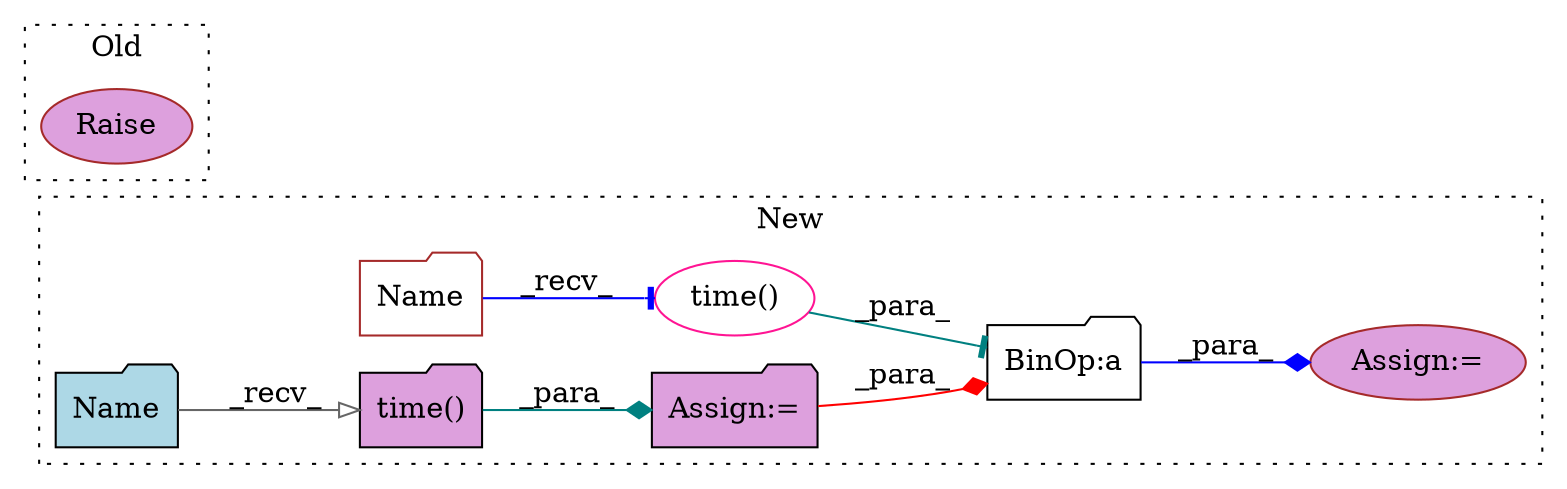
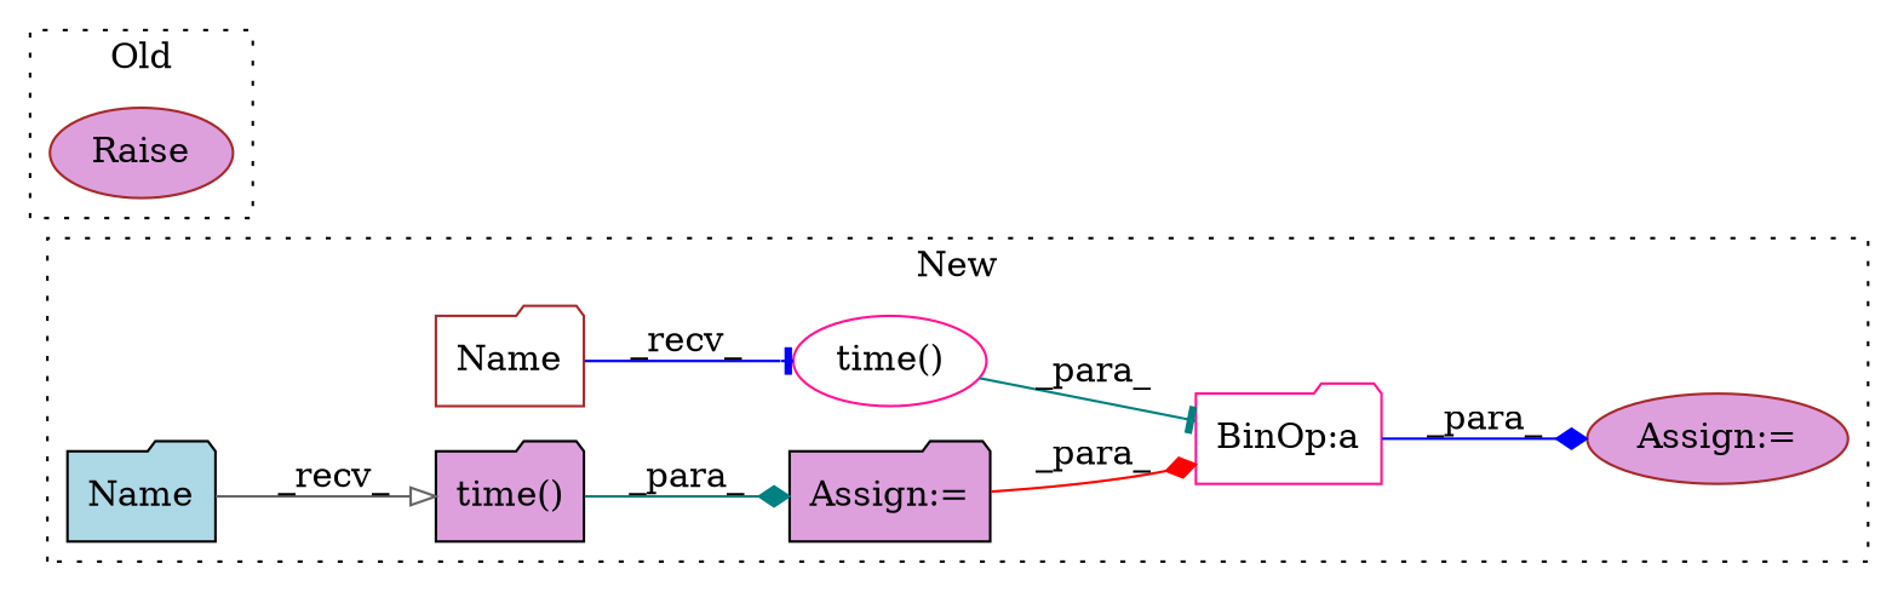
  digraph {
    rankdir=LR
    node [a=75 l=3 s=1557 shape=folder style=filled fillcolor=plum color=black]
    edge [color=teal arrowhead=diamond]
    n1 [l=11 label="time()"]
-   n2 [a=82 label="BinOp:a" s=1695 fillcolor=white]
+   n2 [a=82 label="BinOp:a" s=1695 fillcolor=white color=deeppink]
    n3 [l=11 label="time()" s=1652 shape=ellipse fillcolor=white color=deeppink]
    n4 [a=68 label="Assign:=" s=1688 shape=ellipse color=brown]
    n5 [a=68 label="Assign:=" s=1554]
    n6 [a=87 l=4 label=Name s=1652 fillcolor=white color=brown]
    n7 [a=87 l=4 label=Name fillcolor=lightblue]
    n8 [a=91 l=6 label=Raise s=1214 shape=ellipse color=brown]
    subgraph cluster_1 {
      label=New
      style=dotted
      n1
      n2
      n3
      n4
      n5
      n6
      n7
    }
    subgraph cluster_2 {
      label=Old
      style=dotted
      n8
    }
    n1 -> n5 [label=_para_]
    n2 -> n4 [label=_para_ color=blue]
    n3 -> n2 [label=_para_ arrowhead=tee]
    n5 -> n2 [label=_para_ color=red]
    n6 -> n3 [label=_recv_ color=blue arrowhead=tee]
    n7 -> n1 [label=_recv_ color=gray40 arrowhead=onormal]
  }
